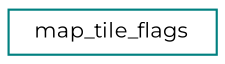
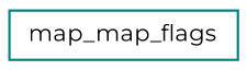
  digraph {
    rankdir=LR
    fontname=Montserrat
-   n1 [color=teal fillcolor=white fontname=Montserrat fontsize=10 height=0.2 label=map_tile_flags shape=record style=filled width=0.4]
+   n1 [color=teal fillcolor=white fontname=Montserrat fontsize=10 height=0.2 label=map_map_flags shape=record style=filled width=0.4]
  }
